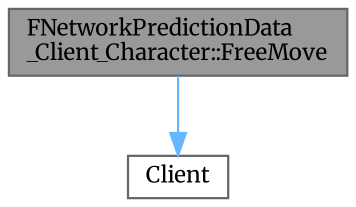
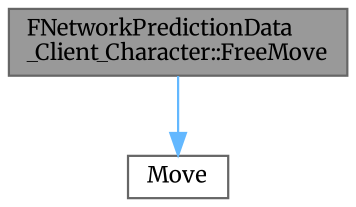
  digraph {
    rankdir=TB
    fontname=Merriweather
    node [fontname=Merriweather fontsize=10 shape=box style=filled]
    n1 [color=gray40 fillcolor=grey60 fontcolor=black height=0.2 label="FNetworkPredictionData\l_Client_Character::FreeMove" width=0.4]
-   n2 [color=grey40 fillcolor=white height=0.2 label=Client width=0.4]
+   n2 [color=grey40 fillcolor=white height=0.2 label=Move width=0.4]
    n1 -> n2 [color=steelblue1 fontname=Merriweather fontsize=10 labelfontname=Helvetica labelfontsize=10 style=solid]
  }
